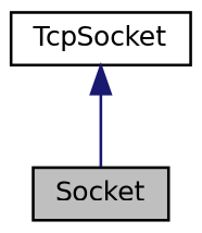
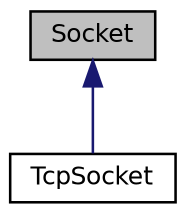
  digraph {
    node [color=black fontname=Helvetica fontsize=10 shape=record style=filled]
    n1 [fillcolor=grey75 fontcolor=black height=0.2 label=Socket width=0.4]
    n2 [fillcolor=white height=0.2 label=TcpSocket width=0.4]
-   n2 -> n1 [color=midnightblue dir=back fontname=Helvetica fontsize=10 labelfontname=Helvetica labelfontsize=10 style=solid]
+   n1 -> n2 [color=midnightblue dir=back fontname=Helvetica fontsize=10 labelfontname=Helvetica labelfontsize=10 style=solid]
  }
